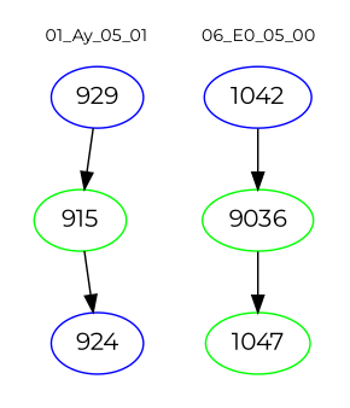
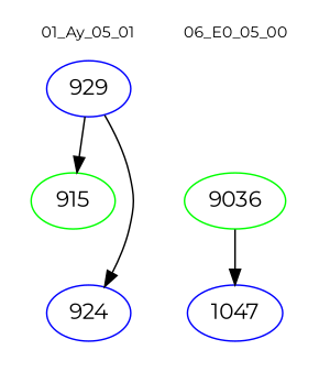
  digraph {
    fontname=Montserrat
    node [color=blue fontname=Montserrat]
    edge [color=black fontname=Montserrat]
    n1 [label=929]
    n2 [color=green label=915]
    n3 [label=924]
-   n4 [label=1042]
    n5 [color=green label=9036]
-   n6 [color=green label=1047]
+   n6 [label=1047]
    subgraph cluster_1 {
      color=white
      fontsize=10
      label="01_Ay_05_01"
      n1
      n2
      n3
    }
    subgraph cluster_2 {
      color=white
      fontsize=10
      label="06_E0_05_00"
-     n4
      n5
      n6
    }
    n1 -> n2
-   n2 -> n3
-   n4 -> n5
+   n1 -> n3
    n5 -> n6
  }
